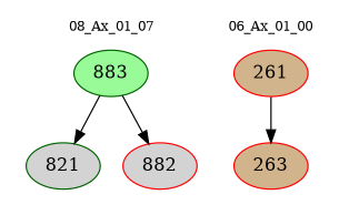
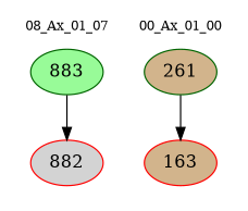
  digraph {
    fontname="DejaVu Serif"
    node [color=darkgreen fillcolor=lightgrey fontname="DejaVu Serif" style=filled]
    edge [color=black fontname="DejaVu Serif"]
    n1 [fillcolor=palegreen label=883]
-   n2 [label=821]
    n3 [color=red label=882]
-   n4 [color=red fillcolor=tan label=261]
-   n5 [color=red fillcolor=tan label=263]
+   n4 [fillcolor=tan label=261]
+   n5 [color=red fillcolor=tan label=163]
    subgraph cluster_1 {
      color=white
      fontsize=10
      label="08_Ax_01_07"
      n1
-     n2
      n3
    }
    subgraph cluster_2 {
      color=white
      fontsize=10
-     label="06_Ax_01_00"
+     label="00_Ax_01_00"
      n4
      n5
    }
-   n1 -> n2
    n1 -> n3
    n4 -> n5
  }
